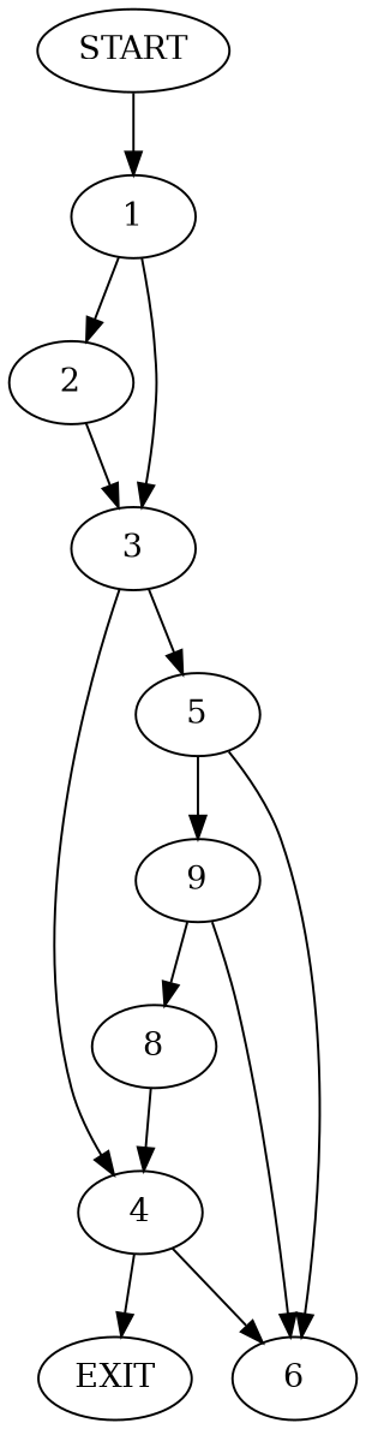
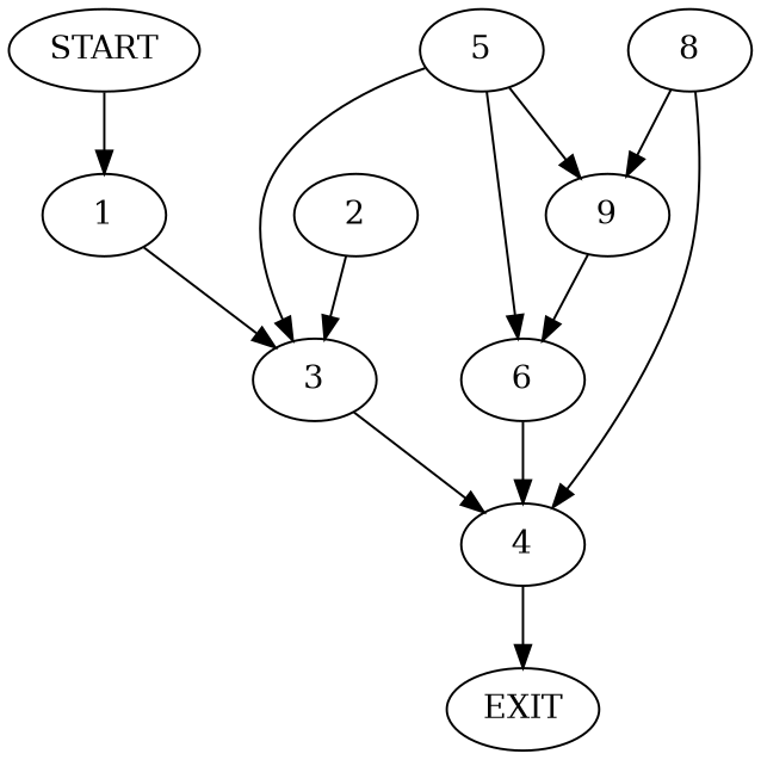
  digraph {
    n1 [label=START]
    1
    2
    3
    n5 [label=EXIT]
    4
    5
    6
    n9 [label=9]
    8
    n1 -> 1
-   1 -> 2
    1 -> 3
    2 -> 3
    3 -> 4
-   3 -> 5
+   5 -> 3
    4 -> n5
    5 -> 6
    5 -> n9
-   4 -> 6
+   6 -> 4
    n9 -> 6
-   n9 -> 8
+   8 -> n9
    8 -> 4
  }
